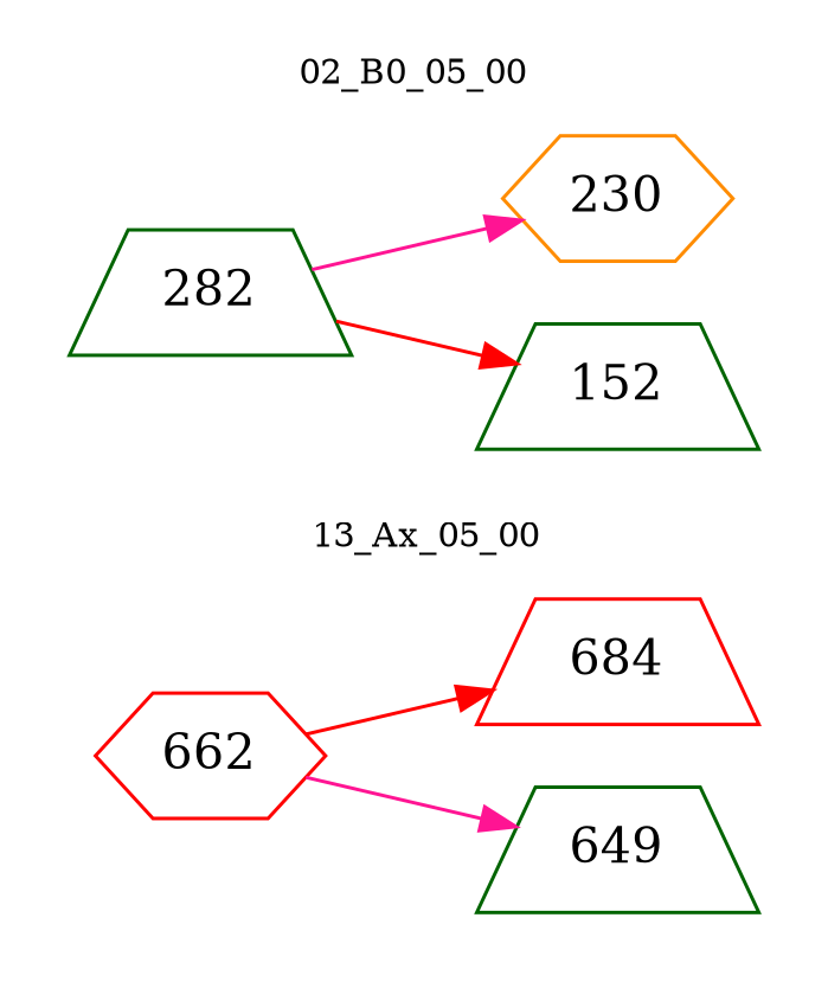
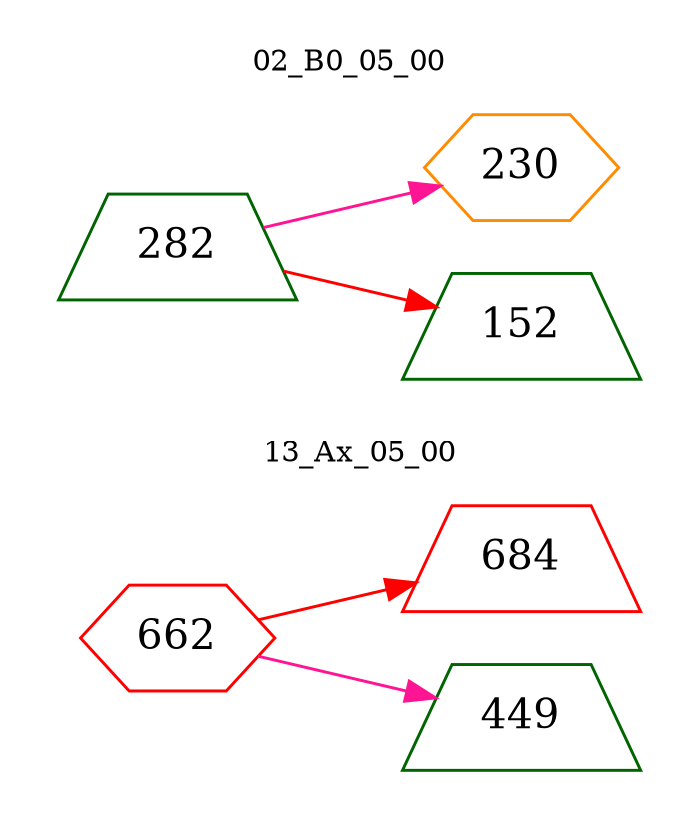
  digraph {
    rankdir=LR
    node [color=darkgreen shape=trapezium]
    edge [color=deeppink]
    n1 [color=red label=662 shape=hexagon]
-   n2 [label=649]
+   n2 [label=449]
    n3 [color=red label=684]
    n4 [label=282]
    n5 [label=152]
    n6 [color=darkorange label=230 shape=hexagon]
    subgraph cluster_1 {
      color=white
      fontsize=10
      label="13_Ax_05_00"
      n1
      n2
      n3
    }
    subgraph cluster_2 {
      color=white
      fontsize=10
      label="02_B0_05_00"
      n4
      n5
      n6
    }
    n1 -> n2
    n1 -> n3 [color=red]
    n4 -> n5 [color=red]
    n4 -> n6
  }
